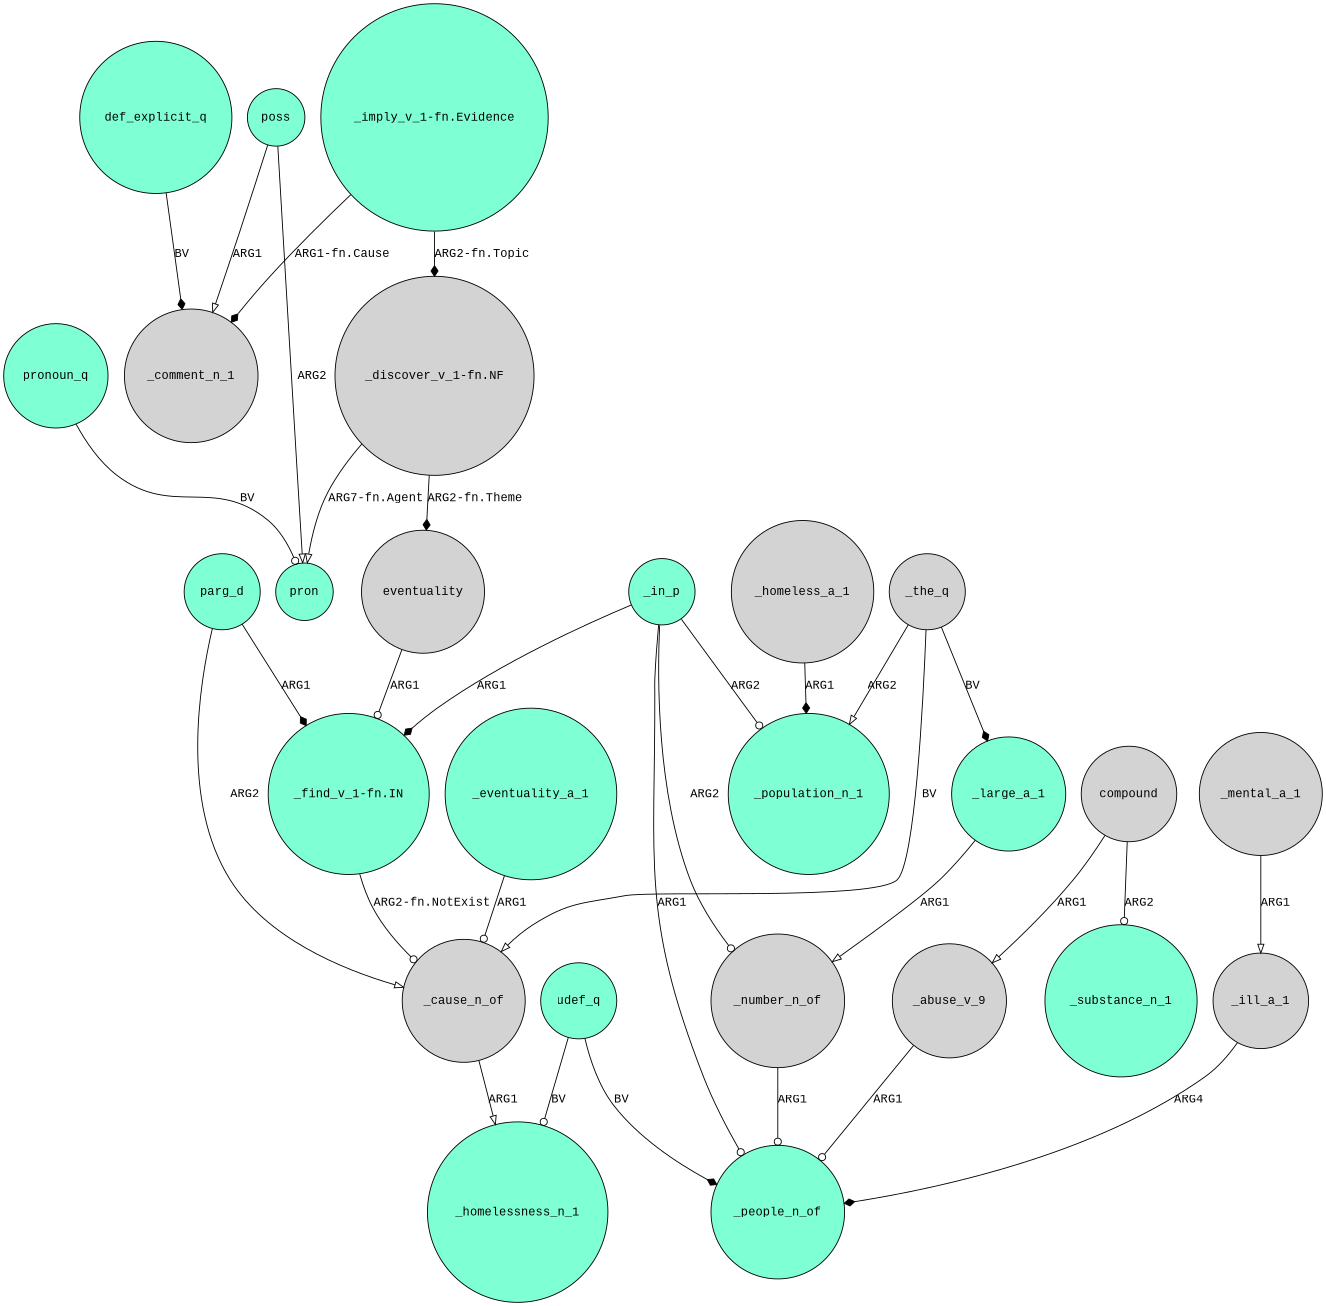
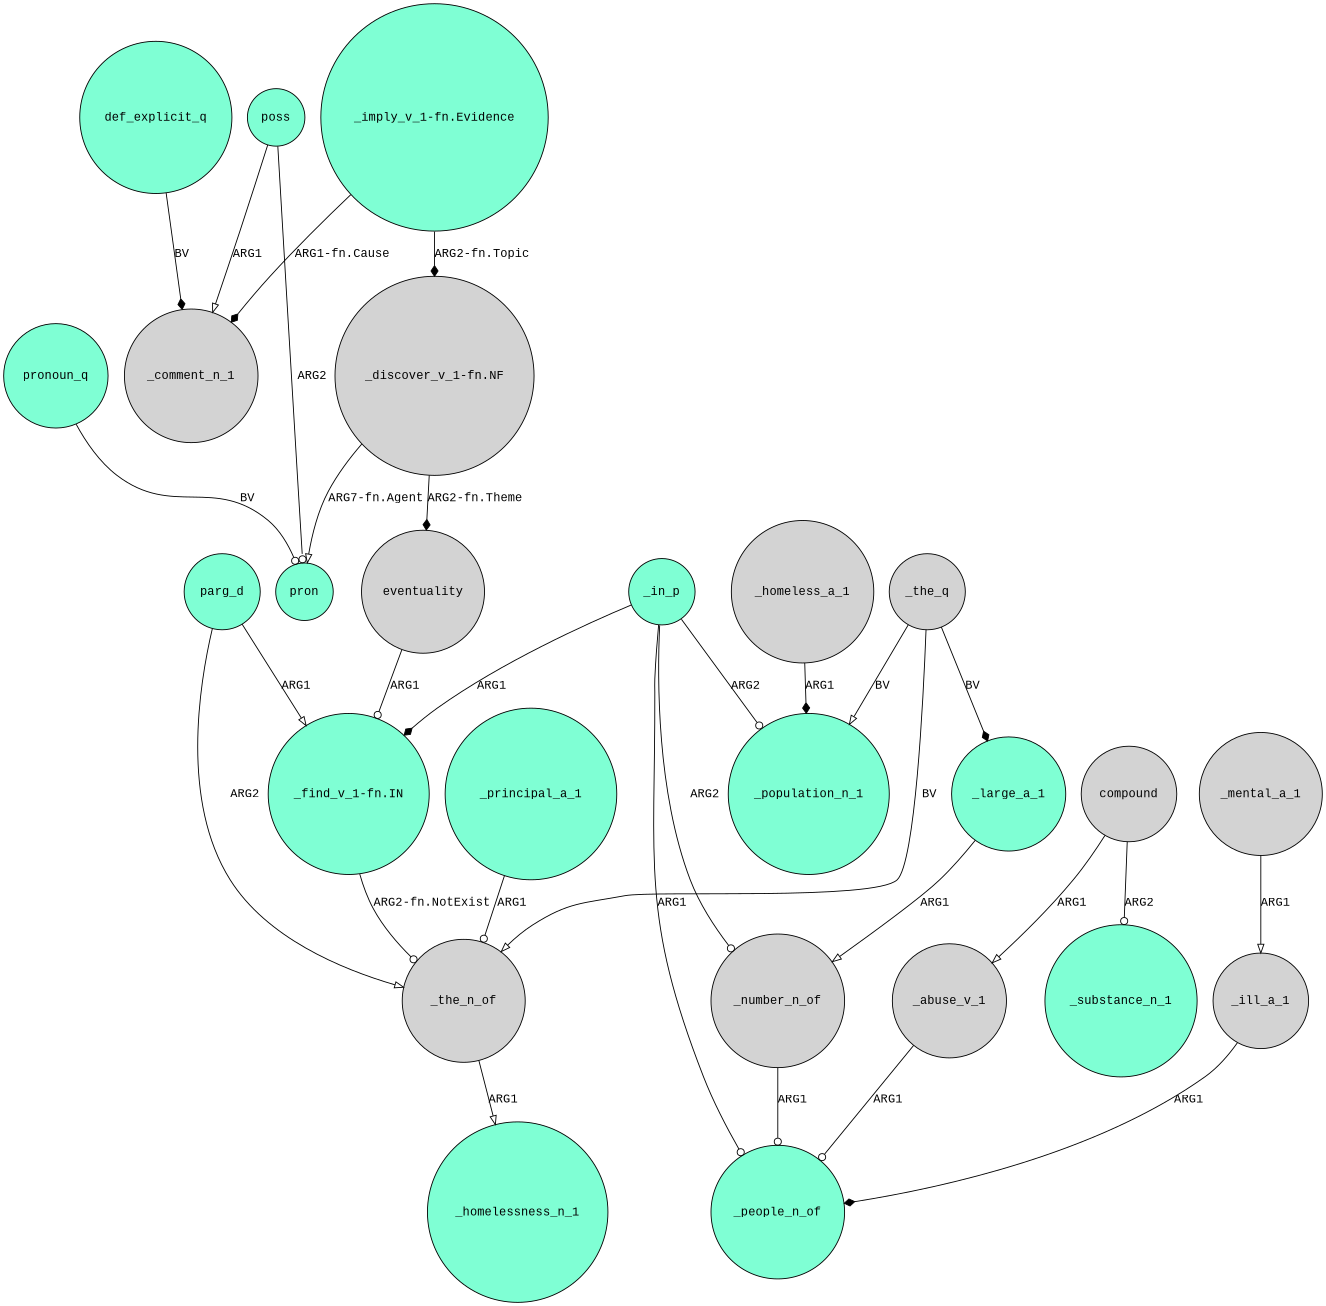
  digraph {
    fontname="Liberation Mono"
    node [fillcolor=aquamarine fontname="Liberation Mono" shape=circle style=filled]
    edge [arrowhead=onormal fontname="Liberation Mono"]
    _comment_n_1 [fillcolor=lightgrey]
    poss
    pron
    _the_q [fillcolor=lightgrey]
-   _cause_n_of [fillcolor=lightgrey]
+   _cause_n_of [fillcolor=lightgrey label=_the_n_of]
    _population_n_1
    _large_a_1
    _homelessness_n_1
    _number_n_of [fillcolor=lightgrey]
    _people_n_of
-   udef_q
    "_discover_v_1-fn.NF" [fillcolor=lightgrey]
    eventuality [fillcolor=lightgrey]
    "_find_v_1-fn.IN"
    _homeless_a_1 [fillcolor=lightgrey]
-   _principal_a_1 [label=_eventuality_a_1]
+   _principal_a_1
    _mental_a_1 [fillcolor=lightgrey]
    _ill_a_1 [fillcolor=lightgrey]
-   _abuse_v_1 [fillcolor=lightgrey label=_abuse_v_9]
+   _abuse_v_1 [fillcolor=lightgrey]
    parg_d
    compound [fillcolor=lightgrey]
    _substance_n_1
    pronoun_q
    _in_p
    def_explicit_q
    "_imply_v_1-fn.Evidence"
    poss -> _comment_n_1 [label=ARG1]
-   poss -> pron [label=ARG2]
+   poss -> pron [arrowhead=odot label=ARG2]
    _the_q -> _cause_n_of [label=BV]
-   _the_q -> _population_n_1 [label=ARG2]
+   _the_q -> _population_n_1 [label=BV]
    _the_q -> _large_a_1 [arrowhead=diamond label=BV]
    _cause_n_of -> _homelessness_n_1 [label=ARG1]
    _large_a_1 -> _number_n_of [label=ARG1]
    _number_n_of -> _people_n_of [arrowhead=odot label=ARG1]
-   udef_q -> _homelessness_n_1 [arrowhead=odot label=BV]
-   udef_q -> _people_n_of [arrowhead=diamond label=BV]
    "_discover_v_1-fn.NF" -> pron [label="ARG7-fn.Agent"]
    "_discover_v_1-fn.NF" -> eventuality [arrowhead=diamond label="ARG2-fn.Theme"]
    eventuality -> "_find_v_1-fn.IN" [arrowhead=odot label=ARG1]
    "_find_v_1-fn.IN" -> _cause_n_of [arrowhead=odot label="ARG2-fn.NotExist"]
    _homeless_a_1 -> _population_n_1 [arrowhead=diamond label=ARG1]
    _principal_a_1 -> _cause_n_of [arrowhead=odot label=ARG1]
    _mental_a_1 -> _ill_a_1 [label=ARG1]
-   _ill_a_1 -> _people_n_of [arrowhead=diamond label=ARG4]
+   _ill_a_1 -> _people_n_of [arrowhead=diamond label=ARG1]
    _abuse_v_1 -> _people_n_of [arrowhead=odot label=ARG1]
    parg_d -> _cause_n_of [label=ARG2]
-   parg_d -> "_find_v_1-fn.IN" [arrowhead=diamond label=ARG1]
+   parg_d -> "_find_v_1-fn.IN" [label=ARG1]
    compound -> _abuse_v_1 [label=ARG1]
    compound -> _substance_n_1 [arrowhead=odot label=ARG2]
    pronoun_q -> pron [arrowhead=odot label=BV]
    _in_p -> _population_n_1 [arrowhead=odot label=ARG2]
    _in_p -> _number_n_of [arrowhead=odot label=ARG2]
    _in_p -> _people_n_of [arrowhead=odot label=ARG1]
    _in_p -> "_find_v_1-fn.IN" [arrowhead=diamond label=ARG1]
    def_explicit_q -> _comment_n_1 [arrowhead=diamond label=BV]
    "_imply_v_1-fn.Evidence" -> _comment_n_1 [arrowhead=diamond label="ARG1-fn.Cause"]
    "_imply_v_1-fn.Evidence" -> "_discover_v_1-fn.NF" [arrowhead=diamond label="ARG2-fn.Topic"]
  }
